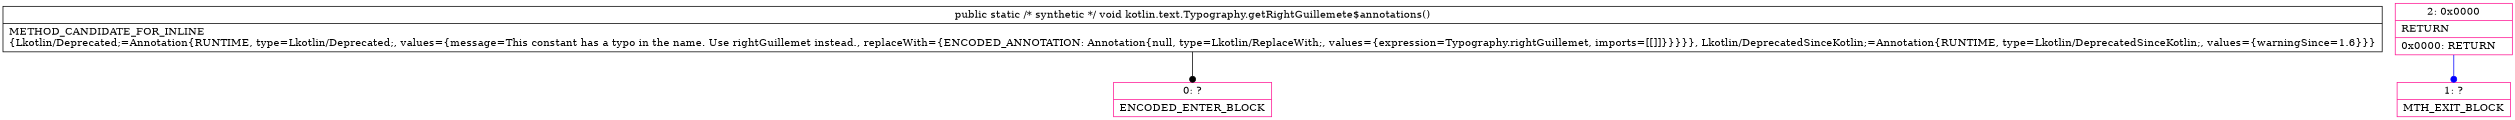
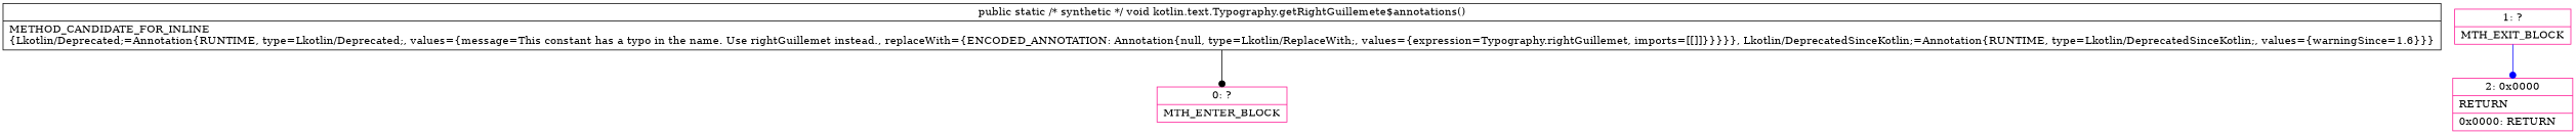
  digraph {
    node [color=deeppink shape=record]
    edge [arrowhead=dot]
-   n1 [label="{0\:\ ?|ENCODED_ENTER_BLOCK\l}"]
+   n1 [label="{0\:\ ?|MTH_ENTER_BLOCK\l}"]
    n2 [label="{2\:\ 0x0000|RETURN\l|0x0000: RETURN   \l}"]
    n3 [label="{1\:\ ?|MTH_EXIT_BLOCK\l}"]
    n4 [color=black label="{public static \/* synthetic *\/ void kotlin.text.Typography.getRightGuillemete$annotations()  | METHOD_CANDIDATE_FOR_INLINE\l\{Lkotlin\/Deprecated;=Annotation\{RUNTIME, type=Lkotlin\/Deprecated;, values=\{message=This constant has a typo in the name. Use rightGuillemet instead., replaceWith=\{ENCODED_ANNOTATION: Annotation\{null, type=Lkotlin\/ReplaceWith;, values=\{expression=Typography.rightGuillemet, imports=[[]]\}\}\}\}\}, Lkotlin\/DeprecatedSinceKotlin;=Annotation\{RUNTIME, type=Lkotlin\/DeprecatedSinceKotlin;, values=\{warningSince=1.6\}\}\}\l}"]
-   n2 -> n3 [color=blue]
+   n3 -> n2 [color=blue]
    n4 -> n1 [color=black]
  }
